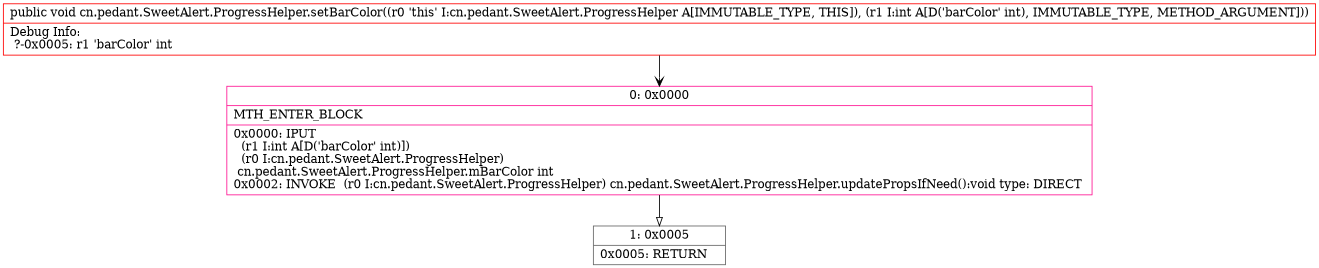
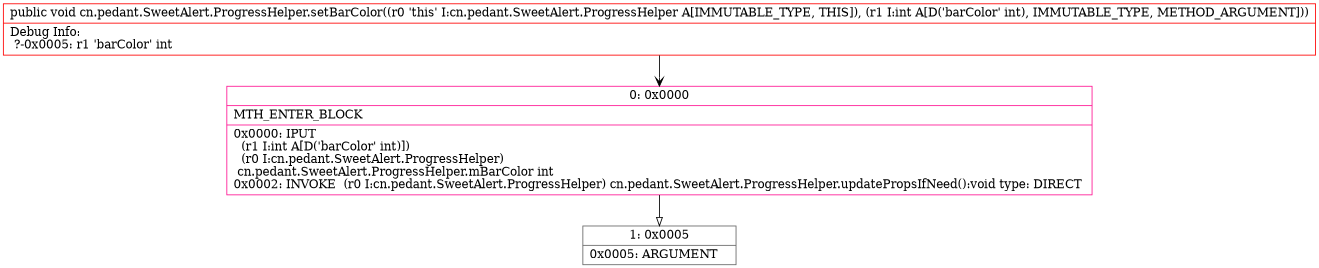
  digraph {
    node [shape=record]
    edge [color=black]
    n1 [label="{0\:\ 0x0000|MTH_ENTER_BLOCK\l|0x0000: IPUT  \l  (r1 I:int A[D('barColor' int)])\l  (r0 I:cn.pedant.SweetAlert.ProgressHelper)\l cn.pedant.SweetAlert.ProgressHelper.mBarColor int \l0x0002: INVOKE  (r0 I:cn.pedant.SweetAlert.ProgressHelper) cn.pedant.SweetAlert.ProgressHelper.updatePropsIfNeed():void type: DIRECT \l}" color=deeppink]
-   n2 [label="{1\:\ 0x0005|0x0005: RETURN   \l}" color=gray40]
+   n2 [label="{1\:\ 0x0005|0x0005: ARGUMENT   \l}" color=gray40]
    n3 [label="{public void cn.pedant.SweetAlert.ProgressHelper.setBarColor((r0 'this' I:cn.pedant.SweetAlert.ProgressHelper A[IMMUTABLE_TYPE, THIS]), (r1 I:int A[D('barColor' int), IMMUTABLE_TYPE, METHOD_ARGUMENT]))  | Debug Info:\l  ?\-0x0005: r1 'barColor' int\l}" color=red]
    n1 -> n2 [arrowhead=onormal]
    n3 -> n1 [arrowhead=vee]
  }
